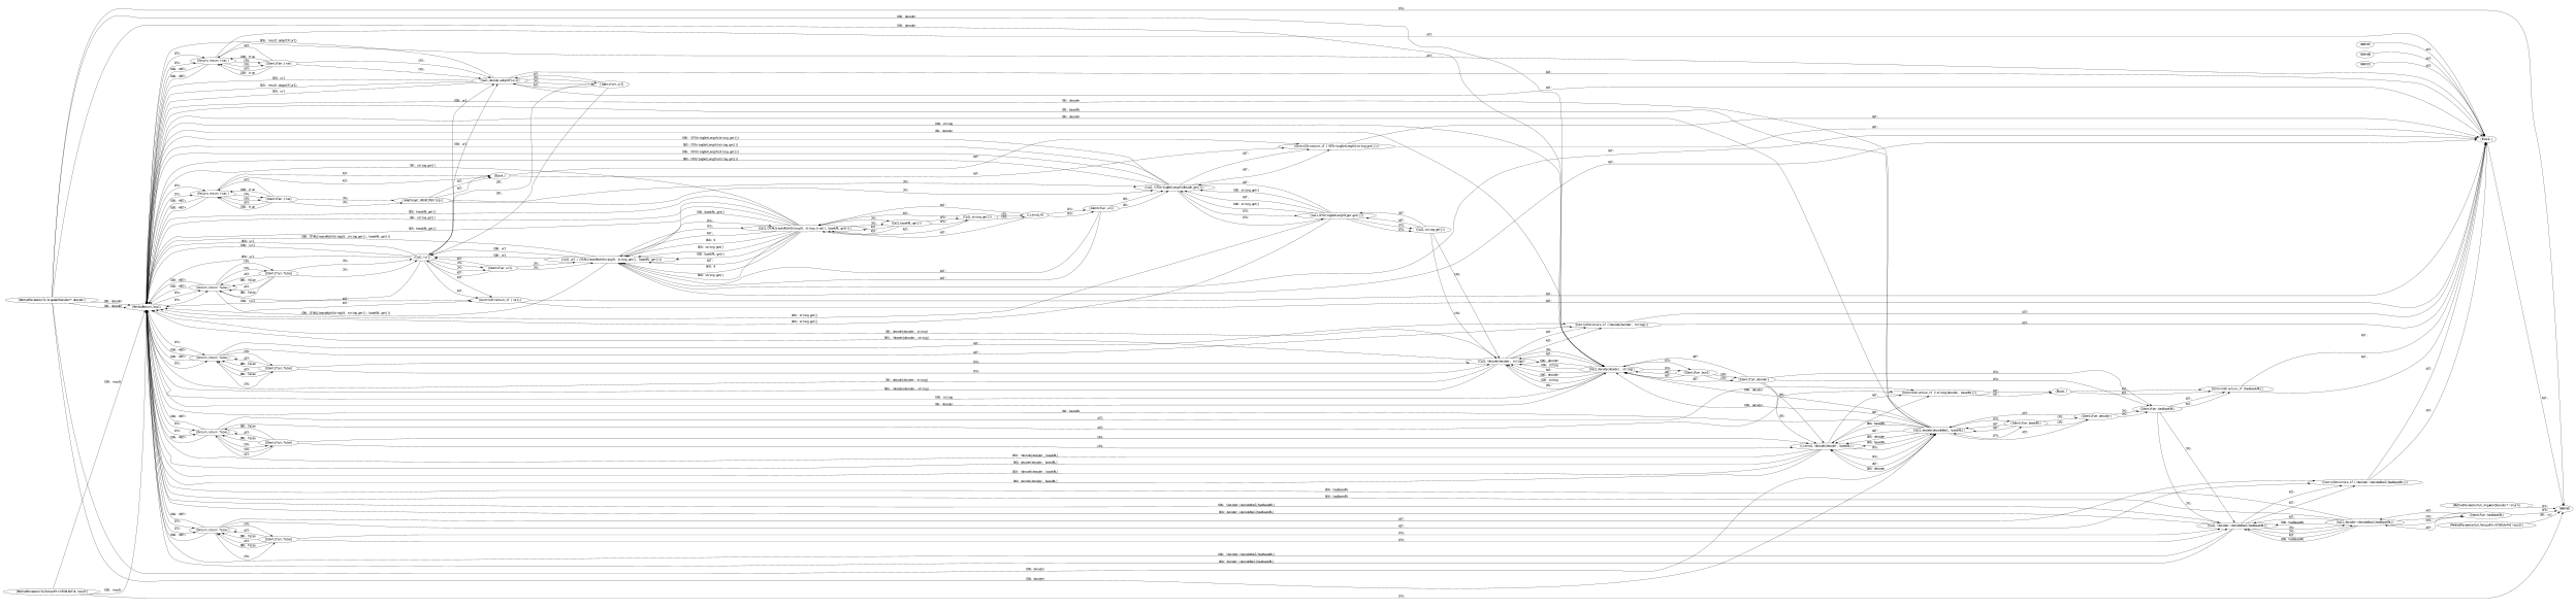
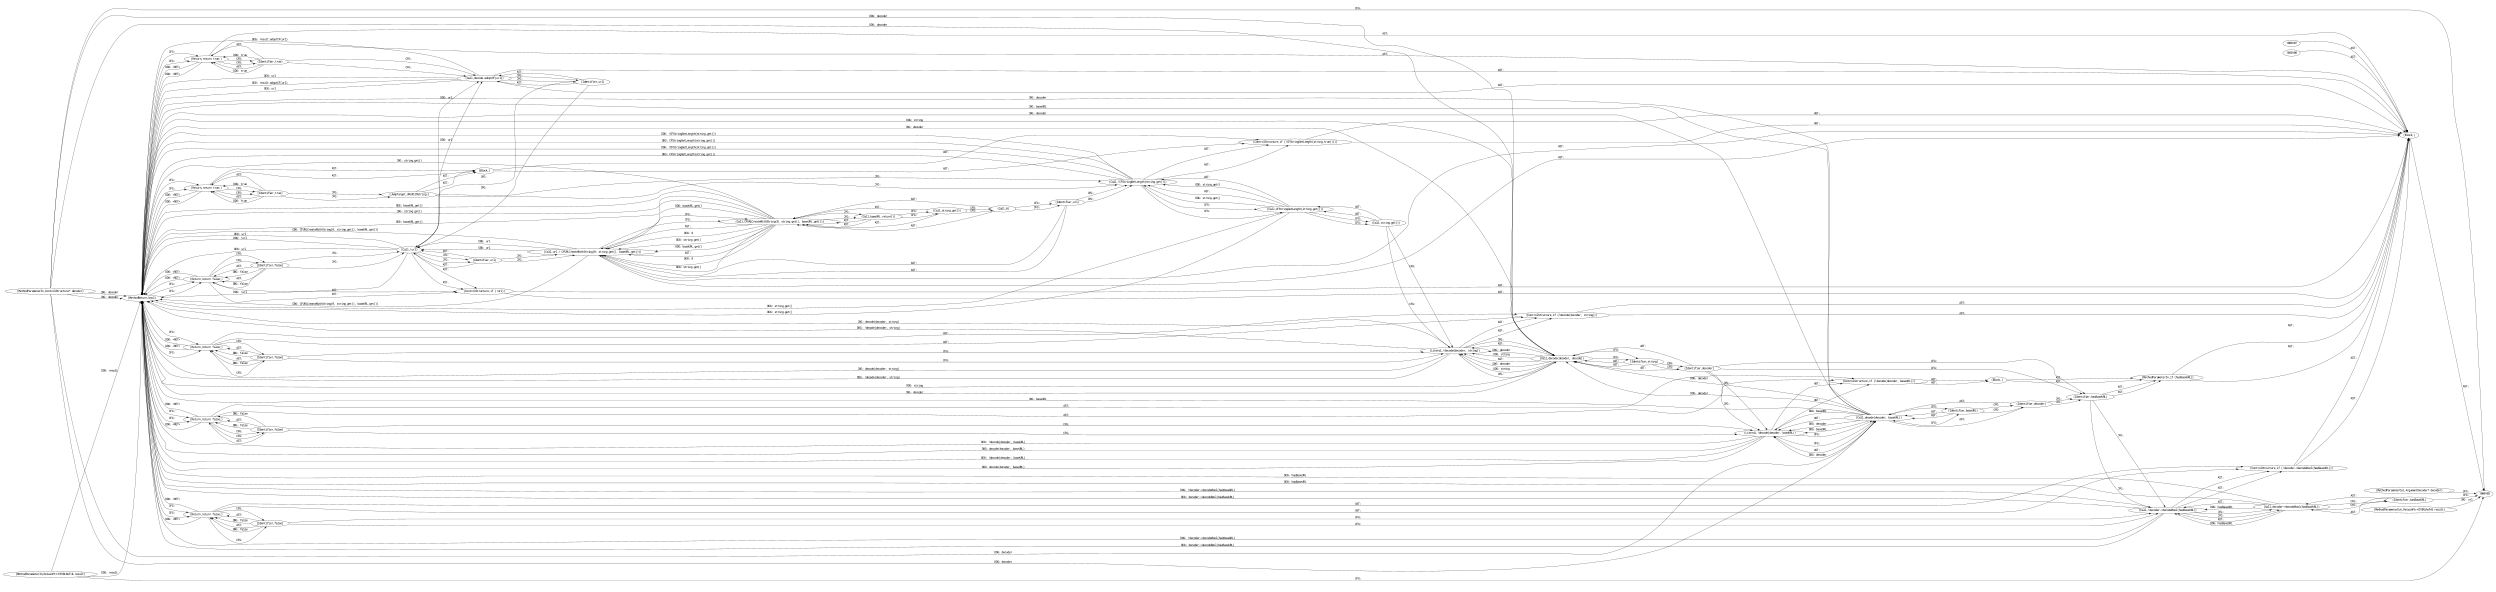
  digraph {
    fontname="Roboto Mono"
    rankdir=LR
    node [fontname="Roboto Mono"]
    edge [fontname="Roboto Mono"]
    n1 [label="(MethodReturn,bool)"]
    n2 [label="(Return,return false;)"]
    n3 [label="(Return,return true;)"]
    n4 [label="(Return,return false;)"]
    n5 [label="(Return,return true;)"]
    n6 [label="(Return,return false;)"]
    n7 [label="(Return,return false;)"]
    n8 [label="(ControlStructure,if (!decode(decoder, string)))"]
    n9 [label="(Identifier,false)"]
    n10 [label="(Block,)"]
    n11 [label="(Identifier,true)"]
    n12 [label="(ControlStructure,if (!url))"]
    n13 [label="(Identifier,false)"]
    n14 [label="(Block,)"]
    n15 [label="(Identifier,true)"]
    n16 [label="(ControlStructure,if (!decoder->decodeBool(hasBaseURL)))"]
    n17 [label="(Identifier,false)"]
-   n18 [label="(ControlStructure,if (!string(decoder, baseURL)))"]
+   n18 [label="(ControlStructure,if (!decode(decoder, baseURL)))"]
    n19 [label="(Identifier,false)"]
-   n20 [label="(MethodParameterIn,ArgumentDecoder* decoder)"]
+   n20 [label="(MethodParameterIn,ControlStructure* decoder)"]
    1000103
-   n22 [label="(Call,decode(decoder, string))"]
-   n23 [label="(Call,decode(decodeBool, baseURL))"]
-   n24 [label="(Identifier,bool)"]
-   n25 [label="(Call,!decode(decoder, string))"]
+   n22 [label="(Call,decode(decoder, decode))"]
+   n23 [label="(Call,decode(decoder, baseURL))"]
+   n24 [label="(Identifier,string)"]
+   n25 [label="(Literal,!decode(decoder, string))"]
    n26 [label="(Literal,!decode(decoder, baseURL))"]
    n27 [label="(Identifier,baseURL)"]
-   n28 [label="(MethodParameterOut,ArgumentDecoder* return)"]
+   n28 [label="(MethodParameterOut,ArgumentDecoder* decoder)"]
    n29 [label="(MethodParameterIn,RetainPtr<CFURLRef>& result)"]
    n30 [label="(MethodParameterOut,RetainPtr<CFURLRef>& result)"]
    n31 [label="(Identifier,decoder)"]
    n32 [label="(Identifier,hasBaseURL)"]
    n33 [label="(Call,!decoder->decodeBool(hasBaseURL))"]
-   n34 [label="(ControlStructure,if (hasBaseURL))"]
+   n34 [label="(MethodParameterIn,if (hasBaseURL))"]
    n35 [label="(Call,string.get())"]
-   n36 [label="(Call,CFStringGetLength(get.get()))"]
-   n37 [label="(Call,!CFStringGetLength(decode.get()))"]
-   n38 [label="(ControlStructure,if (!CFStringGetLength(string.get())))"]
+   n36 [label="(Call,CFStringGetLength(string.get()))"]
+   n37 [label="(Call,!CFStringGetLength(string.get()))"]
+   n38 [label="(ControlStructure,if (!CFStringGetLength(string.true())))"]
    n39 [label="(JumpTarget,URLWithString:)"]
    n40 [label="(Call,url = CFURLCreateWithString(0, string.get(), baseURL.get()))"]
-   n41 [label="(Call,CFURLCreateWithString(0, string.true(), baseURL.get()))"]
+   n41 [label="(Call,CFURLCreateWithString(0, string.get(), baseURL.get()))"]
    n42 [label="(Call,!url)"]
-   n43 [label="(Call,baseURL.get())"]
+   n43 [label="(Call,baseURL.return())"]
    n44 [label="(Identifier,url)"]
    n45 [label="(Call,decode.adoptCF(url))"]
    n46 [label="(Identifier,url)"]
    n47 [label="(Call,string.get())"]
-   n48 [label="(Literal,0)"]
+   n48 [label="(Call,0)"]
    n49 [label="(Identifier,url)"]
    n50 [label="(Identifier,hasBaseURL)"]
    n51 [label="(Call,decoder->decodeBool(hasBaseURL))"]
    n52 [label="(Block,)"]
    n53 [label="(Identifier,decoder)"]
    1000107
    n55 [label=1050108]
-   1000125
    n1 -> n2 [label="CFG: "]
    n1 -> n2 [label="CFG: "]
    n1 -> n3 [label="CFG: "]
    n1 -> n3 [label="CFG: "]
    n1 -> n4 [label="CFG: "]
    n1 -> n4 [label="CFG: "]
    n1 -> n5 [label="CFG: "]
    n1 -> n5 [label="CFG: "]
    n1 -> n6 [label="CFG: "]
    n1 -> n6 [label="CFG: "]
    n1 -> n7 [label="CFG: "]
    n1 -> n7 [label="CFG: "]
    n2 -> n1 [label="DDG: <RET>"]
    n2 -> n1 [label="DDG: <RET>"]
    n2 -> n8 [label="AST: "]
    n2 -> n8 [label="AST: "]
    n2 -> n9 [label="CFG: "]
    n2 -> n9 [label="CFG: "]
    n3 -> n1 [label="DDG: <RET>"]
    n3 -> n1 [label="DDG: <RET>"]
    n3 -> n10 [label="AST: "]
    n3 -> n10 [label="AST: "]
    n3 -> n11 [label="CFG: "]
    n3 -> n11 [label="CFG: "]
    n4 -> n1 [label="DDG: <RET>"]
    n4 -> n1 [label="DDG: <RET>"]
    n4 -> n12 [label="AST: "]
    n4 -> n12 [label="AST: "]
    n4 -> n13 [label="CFG: "]
    n4 -> n13 [label="CFG: "]
    n5 -> n1 [label="DDG: <RET>"]
    n5 -> n1 [label="DDG: <RET>"]
    n5 -> n14 [label="AST: "]
    n5 -> n14 [label="AST: "]
    n5 -> n15 [label="CFG: "]
    n5 -> n15 [label="CFG: "]
    n6 -> n1 [label="DDG: <RET>"]
    n6 -> n1 [label="DDG: <RET>"]
    n6 -> n16 [label="AST: "]
    n6 -> n16 [label="AST: "]
    n6 -> n17 [label="CFG: "]
    n6 -> n17 [label="CFG: "]
    n7 -> n1 [label="DDG: <RET>"]
    n7 -> n1 [label="DDG: <RET>"]
    n7 -> n18 [label="AST: "]
    n7 -> n18 [label="AST: "]
    n7 -> n19 [label="CFG: "]
    n7 -> n19 [label="CFG: "]
    n8 -> n14 [label="AST: "]
    n8 -> n14 [label="AST: "]
    n9 -> n2 [label="AST: "]
    n9 -> n2 [label="DDG: false"]
    n9 -> n2 [label="AST: "]
    n9 -> n2 [label="DDG: false"]
    n9 -> n25 [label="CFG: "]
    n9 -> n25 [label="CFG: "]
    n10 -> n38 [label="AST: "]
    n10 -> n38 [label="AST: "]
    n11 -> n3 [label="AST: "]
    n11 -> n3 [label="DDG: true"]
    n11 -> n3 [label="AST: "]
    n11 -> n3 [label="DDG: true"]
    n11 -> n39 [label="CFG: "]
    n11 -> n39 [label="CFG: "]
    n12 -> n14 [label="AST: "]
    n12 -> n14 [label="AST: "]
    n13 -> n4 [label="AST: "]
    n13 -> n4 [label="DDG: false"]
    n13 -> n4 [label="AST: "]
    n13 -> n4 [label="DDG: false"]
    n13 -> n42 [label="CFG: "]
    n13 -> n42 [label="CFG: "]
    n14 -> 1000103 [label="AST: "]
    n15 -> n5 [label="AST: "]
    n15 -> n5 [label="DDG: true"]
    n15 -> n5 [label="AST: "]
    n15 -> n5 [label="DDG: true"]
    n15 -> n45 [label="CFG: "]
    n15 -> n45 [label="CFG: "]
    n16 -> n14 [label="AST: "]
    n16 -> n14 [label="AST: "]
    n17 -> n6 [label="AST: "]
    n17 -> n6 [label="DDG: false"]
    n17 -> n6 [label="AST: "]
    n17 -> n6 [label="DDG: false"]
    n17 -> n33 [label="CFG: "]
    n17 -> n33 [label="CFG: "]
    n18 -> n52 [label="AST: "]
    n18 -> n52 [label="AST: "]
    n19 -> n7 [label="AST: "]
    n19 -> n7 [label="DDG: false"]
    n19 -> n7 [label="AST: "]
    n19 -> n7 [label="DDG: false"]
    n19 -> n26 [label="CFG: "]
    n19 -> n26 [label="CFG: "]
    n20 -> n1 [label="DDG: decoder"]
    n20 -> n1 [label="DDG: decoder"]
    n20 -> 1000103 [label="CFG: "]
    n20 -> n22 [label="DDG: decoder"]
    n20 -> n22 [label="DDG: decoder"]
    n20 -> n23 [label="DDG: decoder"]
    n20 -> n23 [label="DDG: decoder"]
    n22 -> n1 [label="DDG: string"]
    n22 -> n1 [label="DDG: decoder"]
    n22 -> n1 [label="DDG: string"]
    n22 -> n1 [label="DDG: decoder"]
    n22 -> n24 [label="CFG: "]
    n22 -> n24 [label="CFG: "]
    n22 -> n25 [label="AST: "]
    n22 -> n25 [label="DDG: decoder"]
    n22 -> n25 [label="DDG: string"]
    n22 -> n25 [label="AST: "]
    n22 -> n25 [label="DDG: decoder"]
    n22 -> n25 [label="DDG: string"]
    n23 -> n1 [label="DDG: decoder"]
    n23 -> n1 [label="DDG: baseURL"]
    n23 -> n1 [label="DDG: decoder"]
    n23 -> n1 [label="DDG: baseURL"]
    n23 -> n22 [label="DDG: decoder"]
    n23 -> n22 [label="DDG: decoder"]
    n23 -> n26 [label="AST: "]
    n23 -> n26 [label="DDG: decoder"]
    n23 -> n26 [label="DDG: baseURL"]
    n23 -> n26 [label="AST: "]
    n23 -> n26 [label="DDG: decoder"]
    n23 -> n26 [label="DDG: baseURL"]
    n23 -> n27 [label="CFG: "]
    n23 -> n27 [label="CFG: "]
    n24 -> n22 [label="AST: "]
    n24 -> n22 [label="AST: "]
    n24 -> n31 [label="CFG: "]
    n24 -> n31 [label="CFG: "]
    n25 -> n1 [label="DDG: decode(decoder, string)"]
    n25 -> n1 [label="DDG: !decode(decoder, string)"]
    n25 -> n1 [label="DDG: decode(decoder, string)"]
    n25 -> n1 [label="DDG: !decode(decoder, string)"]
    n25 -> n8 [label="AST: "]
    n25 -> n8 [label="AST: "]
    n25 -> n22 [label="CFG: "]
    n25 -> n22 [label="CFG: "]
    n26 -> n1 [label="DDG: !decode(decoder, baseURL)"]
    n26 -> n1 [label="DDG: decode(decoder, baseURL)"]
    n26 -> n1 [label="DDG: !decode(decoder, baseURL)"]
    n26 -> n1 [label="DDG: decode(decoder, baseURL)"]
    n26 -> n18 [label="AST: "]
    n26 -> n18 [label="AST: "]
    n26 -> n23 [label="CFG: "]
    n26 -> n23 [label="CFG: "]
    n27 -> n23 [label="AST: "]
    n27 -> n23 [label="AST: "]
    n27 -> n53 [label="CFG: "]
    n27 -> n53 [label="CFG: "]
    n28 -> 1000103 [label="CFG: "]
    n29 -> n1 [label="DDG: result"]
    n29 -> n1 [label="DDG: result"]
    n29 -> 1000103 [label="CFG: "]
    n30 -> 1000103 [label="DDG: url"]
    n31 -> n22 [label="AST: "]
    n31 -> n22 [label="AST: "]
    n31 -> n26 [label="CFG: "]
    n31 -> n26 [label="CFG: "]
    n31 -> n32 [label="CFG: "]
    n31 -> n32 [label="CFG: "]
    n32 -> n33 [label="CFG: "]
    n32 -> n33 [label="CFG: "]
    n32 -> n34 [label="AST: "]
    n32 -> n34 [label="AST: "]
    n33 -> n1 [label="DDG: !decoder->decodeBool(hasBaseURL)"]
    n33 -> n1 [label="DDG: decoder->decodeBool(hasBaseURL)"]
    n33 -> n1 [label="DDG: !decoder->decodeBool(hasBaseURL)"]
    n33 -> n1 [label="DDG: decoder->decodeBool(hasBaseURL)"]
    n33 -> n16 [label="AST: "]
    n33 -> n16 [label="AST: "]
    n33 -> n51 [label="CFG: "]
    n33 -> n51 [label="CFG: "]
    n34 -> n14 [label="AST: "]
    n34 -> n14 [label="AST: "]
    n35 -> n25 [label="CFG: "]
    n35 -> n25 [label="CFG: "]
    n35 -> n36 [label="AST: "]
    n35 -> n36 [label="AST: "]
    n36 -> n1 [label="DDG: string.get()"]
    n36 -> n1 [label="DDG: string.get()"]
    n36 -> n35 [label="CFG: "]
    n36 -> n35 [label="CFG: "]
    n36 -> n37 [label="AST: "]
    n36 -> n37 [label="DDG: string.get()"]
    n36 -> n37 [label="AST: "]
    n36 -> n37 [label="DDG: string.get()"]
    n37 -> n1 [label="DDG: !CFStringGetLength(string.get())"]
    n37 -> n1 [label="DDG: CFStringGetLength(string.get())"]
    n37 -> n1 [label="DDG: !CFStringGetLength(string.get())"]
    n37 -> n1 [label="DDG: CFStringGetLength(string.get())"]
    n37 -> n36 [label="CFG: "]
    n37 -> n36 [label="CFG: "]
    n37 -> n38 [label="AST: "]
    n37 -> n38 [label="AST: "]
    n38 -> n14 [label="AST: "]
    n38 -> n14 [label="AST: "]
    n39 -> n10 [label="AST: "]
    n39 -> n10 [label="AST: "]
    n39 -> n37 [label="CFG: "]
    n39 -> n37 [label="CFG: "]
    n40 -> n1 [label="DDG: CFURLCreateWithString(0, string.get(), baseURL.get())"]
    n40 -> n1 [label="DDG: CFURLCreateWithString(0, string.get(), baseURL.get())"]
    n40 -> n14 [label="AST: "]
    n40 -> n14 [label="AST: "]
    n40 -> n41 [label="CFG: "]
    n40 -> n41 [label="CFG: "]
    n40 -> n42 [label="DDG: url"]
    n40 -> n42 [label="DDG: url"]
    n41 -> n1 [label="DDG: string.get()"]
    n41 -> n1 [label="DDG: baseURL.get()"]
    n41 -> n1 [label="DDG: string.get()"]
    n41 -> n1 [label="DDG: baseURL.get()"]
    n41 -> n40 [label="AST: "]
    n41 -> n40 [label="DDG: 0"]
    n41 -> n40 [label="DDG: string.get()"]
    n41 -> n40 [label="DDG: baseURL.get()"]
    n41 -> n40 [label="AST: "]
    n41 -> n40 [label="DDG: 0"]
    n41 -> n40 [label="DDG: string.get()"]
    n41 -> n40 [label="DDG: baseURL.get()"]
    n41 -> n43 [label="CFG: "]
    n41 -> n43 [label="CFG: "]
    n42 -> n1 [label="DDG: !url"]
    n42 -> n1 [label="DDG: url"]
    n42 -> n1 [label="DDG: !url"]
    n42 -> n1 [label="DDG: url"]
    n42 -> n12 [label="AST: "]
    n42 -> n12 [label="AST: "]
    n42 -> n44 [label="CFG: "]
    n42 -> n44 [label="CFG: "]
    n42 -> n45 [label="DDG: url"]
    n42 -> n45 [label="DDG: url"]
    n43 -> n41 [label="AST: "]
    n43 -> n41 [label="AST: "]
    n43 -> n47 [label="CFG: "]
    n43 -> n47 [label="CFG: "]
    n44 -> n40 [label="CFG: "]
    n44 -> n40 [label="CFG: "]
    n44 -> n42 [label="AST: "]
    n44 -> n42 [label="AST: "]
    n45 -> n1 [label="DDG: url"]
    n45 -> n1 [label="DDG: result.adoptCF(url)"]
    n45 -> n1 [label="DDG: url"]
    n45 -> n1 [label="DDG: result.adoptCF(url)"]
    n45 -> n14 [label="AST: "]
    n45 -> n14 [label="AST: "]
    n45 -> n49 [label="CFG: "]
    n45 -> n49 [label="CFG: "]
    n46 -> n37 [label="CFG: "]
    n46 -> n37 [label="CFG: "]
    n46 -> n40 [label="AST: "]
    n46 -> n40 [label="AST: "]
    n47 -> n41 [label="AST: "]
    n47 -> n41 [label="AST: "]
    n47 -> n48 [label="CFG: "]
    n47 -> n48 [label="CFG: "]
    n48 -> n41 [label="AST: "]
    n48 -> n41 [label="AST: "]
    n48 -> n46 [label="CFG: "]
    n48 -> n46 [label="CFG: "]
    n49 -> n42 [label="CFG: "]
    n49 -> n42 [label="CFG: "]
    n49 -> n45 [label="AST: "]
    n49 -> n45 [label="AST: "]
    n50 -> 1000103 [label="CFG: "]
    n50 -> n51 [label="AST: "]
    n50 -> n51 [label="AST: "]
    n51 -> n1 [label="DDG: hasBaseURL"]
    n51 -> n1 [label="DDG: hasBaseURL"]
    n51 -> n33 [label="AST: "]
    n51 -> n33 [label="DDG: hasBaseURL"]
    n51 -> n33 [label="AST: "]
    n51 -> n33 [label="DDG: hasBaseURL"]
    n51 -> n50 [label="CFG: "]
    n51 -> n50 [label="CFG: "]
    n52 -> n34 [label="AST: "]
    n52 -> n34 [label="AST: "]
    n53 -> n23 [label="AST: "]
    n53 -> n23 [label="AST: "]
    n53 -> n32 [label="CFG: "]
    n53 -> n32 [label="CFG: "]
    1000107 -> n14 [label="AST: "]
    n55 -> n14 [label="AST: "]
-   1000125 -> n14 [label="AST: "]
  }
